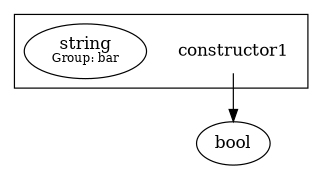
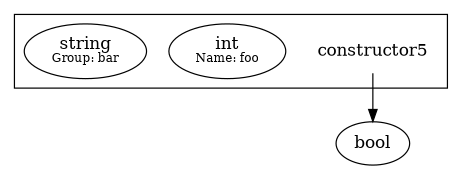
  digraph {
    compound=true
-   constructor1 [shape=plaintext]
+   constructor1 [shape=plaintext label=constructor5]
+   n2 [label=<int<BR /><FONT POINT-SIZE="10">Name: foo</FONT>>]
    n3 [label=<string<BR /><FONT POINT-SIZE="10">Group: bar</FONT>>]
    bool
    subgraph cluster_1 {
      constructor1
+     n2
      n3
    }
    constructor1 -> bool
  }
